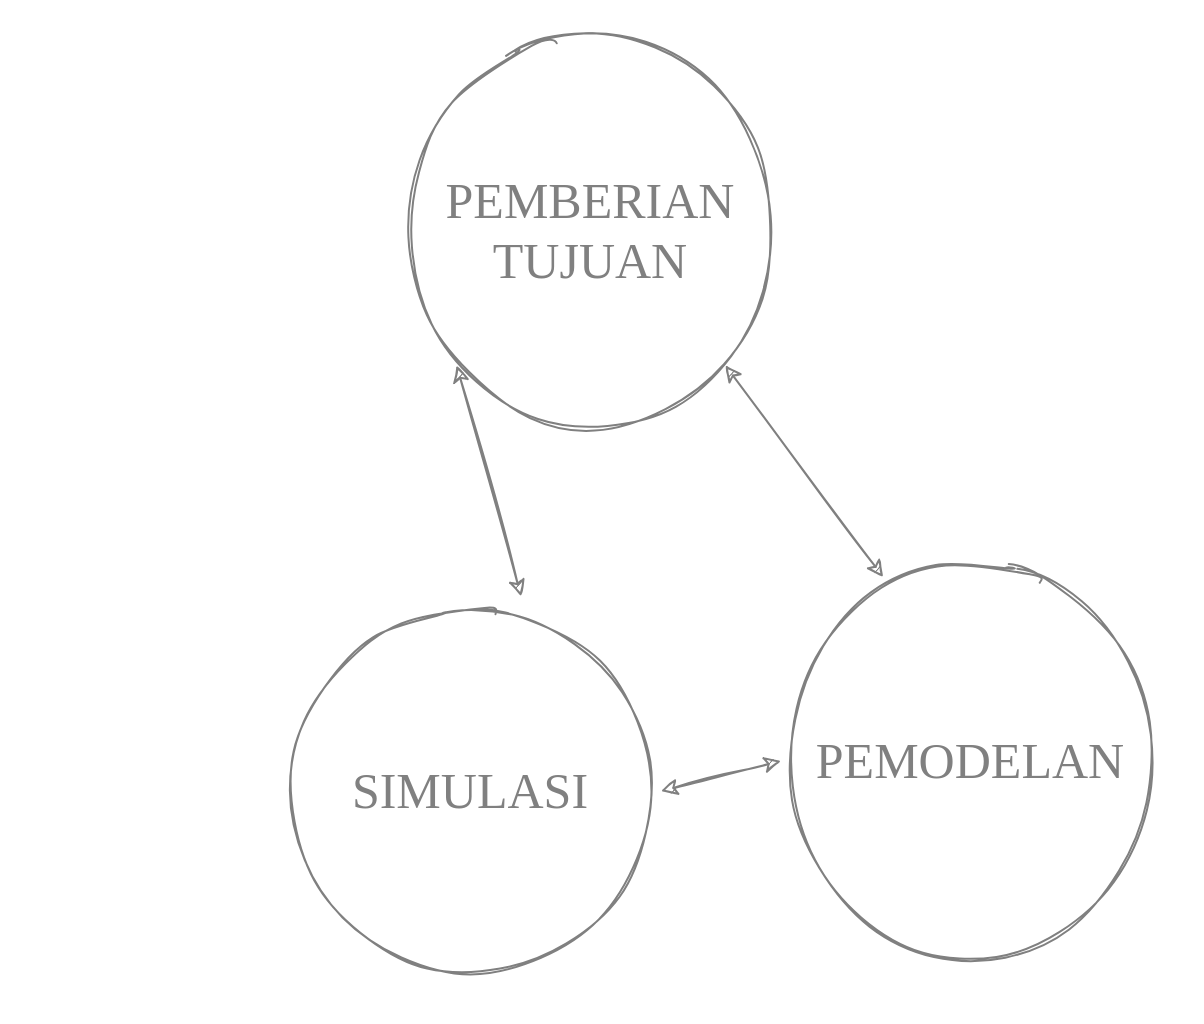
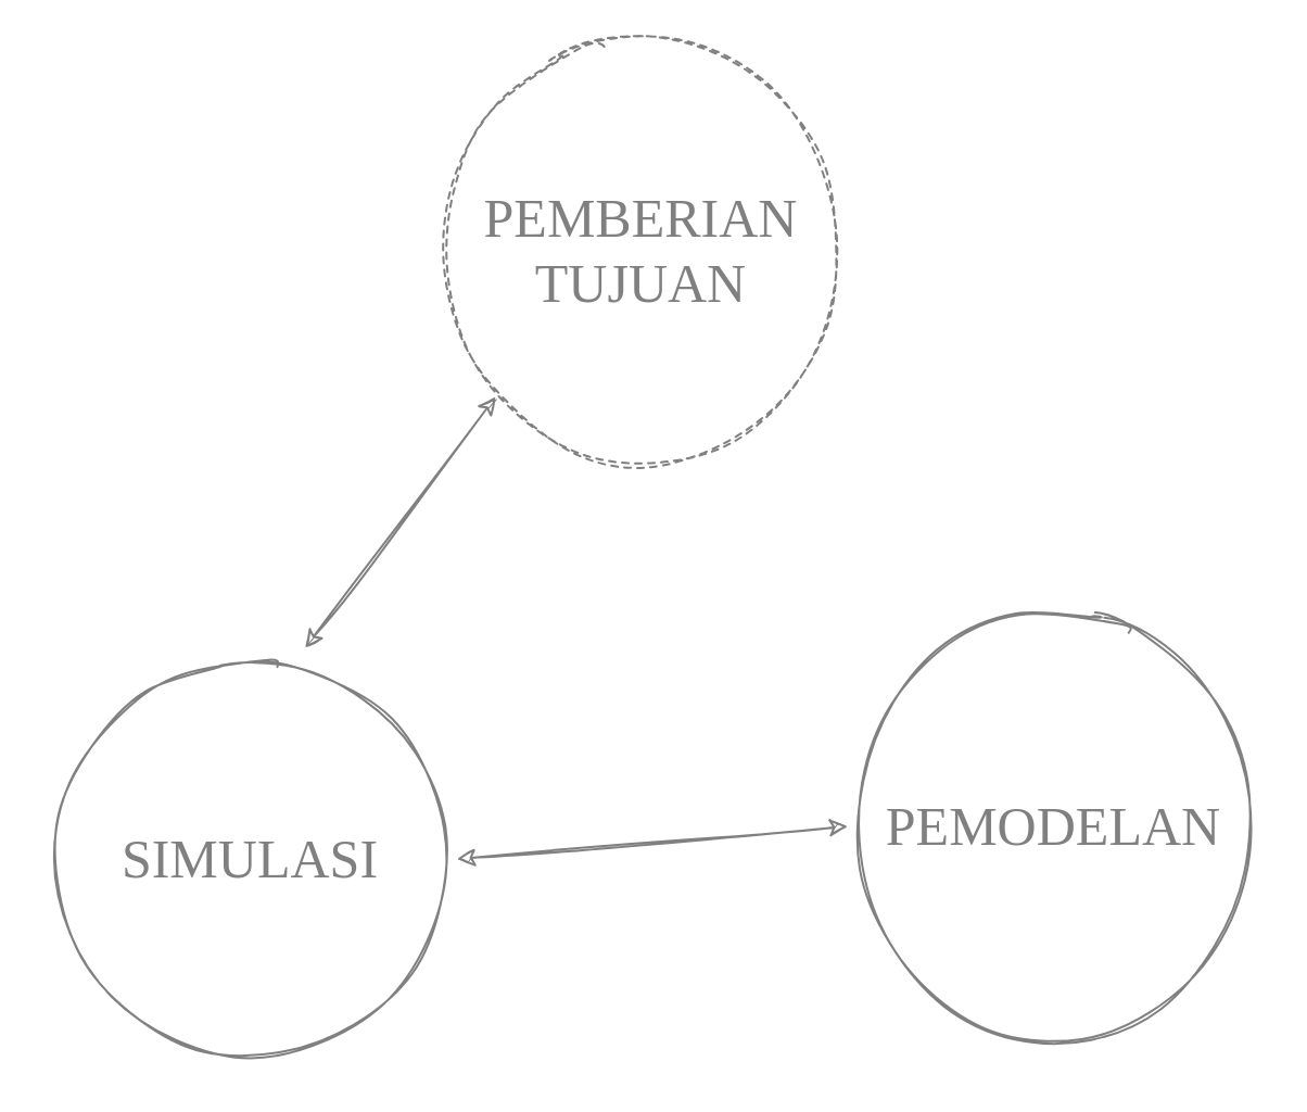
  <mxCell id="0" />
  <mxCell id="1" parent="0" />
- <mxCell id="2" value="PEMBERIAN&lt;br&gt;TUJUAN" style="ellipse;whiteSpace=wrap;html=1;aspect=fixed;sketch=1;fontFamily=Verdana;fontSize=25;fontColor=#808080;strokeColor=#808080;fillColor=none;" parent="1" vertex="1"><mxGeometry x="200" y="20" width="190" height="190" as="geometry" /></mxCell>
+ <mxCell id="2" value="PEMBERIAN&lt;br&gt;TUJUAN" style="ellipse;whiteSpace=wrap;html=1;aspect=fixed;sketch=1;fontFamily=Verdana;fontSize=25;fontColor=#808080;strokeColor=#808080;fillColor=none;dashed=1;" parent="1" vertex="1"><mxGeometry x="200" y="20" width="190" height="190" as="geometry" /></mxCell>
  <mxCell id="3" value="PEMODELAN" style="ellipse;whiteSpace=wrap;html=1;aspect=fixed;sketch=1;fontFamily=Verdana;fontSize=25;fontColor=#808080;strokeColor=#808080;fillColor=none;" parent="1" vertex="1"><mxGeometry x="390" y="285" width="190" height="190" as="geometry" /></mxCell>
- <mxCell id="4" value="SIMULASI" style="ellipse;whiteSpace=wrap;html=1;aspect=fixed;sketch=1;fontFamily=Verdana;fontSize=25;fontColor=#808080;strokeColor=#808080;fillColor=none;" parent="1" vertex="1"><mxGeometry x="140" y="300" width="190" height="190" as="geometry" /></mxCell>
- <mxCell id="5" value="" style="endArrow=classic;startArrow=classic;html=1;rounded=0;sketch=1;fontFamily=Verdana;fontSize=25;entryX=1;entryY=1;entryDx=0;entryDy=0;exitX=0.269;exitY=0.016;exitDx=0;exitDy=0;exitPerimeter=0;fontColor=#808080;strokeColor=#808080;" parent="1" source="3" target="2" edge="1"><mxGeometry width="50" height="50" relative="1" as="geometry"><mxPoint x="350" y="360" as="sourcePoint" /><mxPoint x="400" y="310" as="targetPoint" /></mxGeometry></mxCell>
+ <mxCell id="4" value="SIMULASI" style="ellipse;whiteSpace=wrap;html=1;aspect=fixed;sketch=1;fontFamily=Verdana;fontSize=25;fontColor=#808080;strokeColor=#808080;fillColor=none;" parent="1" vertex="1"><mxGeometry x="20" y="300" width="190" height="190" as="geometry" /></mxCell>
  <mxCell id="6" value="" style="endArrow=classic;startArrow=classic;html=1;rounded=0;sketch=1;fontFamily=Verdana;fontSize=25;entryX=0;entryY=1;entryDx=0;entryDy=0;exitX=0.632;exitY=-0.012;exitDx=0;exitDy=0;exitPerimeter=0;fontColor=#808080;strokeColor=#808080;" parent="1" source="4" target="2" edge="1"><mxGeometry width="50" height="50" relative="1" as="geometry"><mxPoint x="510" y="150" as="sourcePoint" /><mxPoint x="431.065" y="29.135" as="targetPoint" /></mxGeometry></mxCell>
  <mxCell id="7" value="" style="endArrow=classic;startArrow=classic;html=1;rounded=0;sketch=1;fontFamily=Verdana;fontSize=25;entryX=1;entryY=0.5;entryDx=0;entryDy=0;exitX=0;exitY=0.5;exitDx=0;exitDy=0;fontColor=#808080;strokeColor=#808080;" parent="1" source="3" target="4" edge="1"><mxGeometry width="50" height="50" relative="1" as="geometry"><mxPoint x="280" y="340" as="sourcePoint" /><mxPoint x="201.065" y="219.135" as="targetPoint" /></mxGeometry></mxCell>
